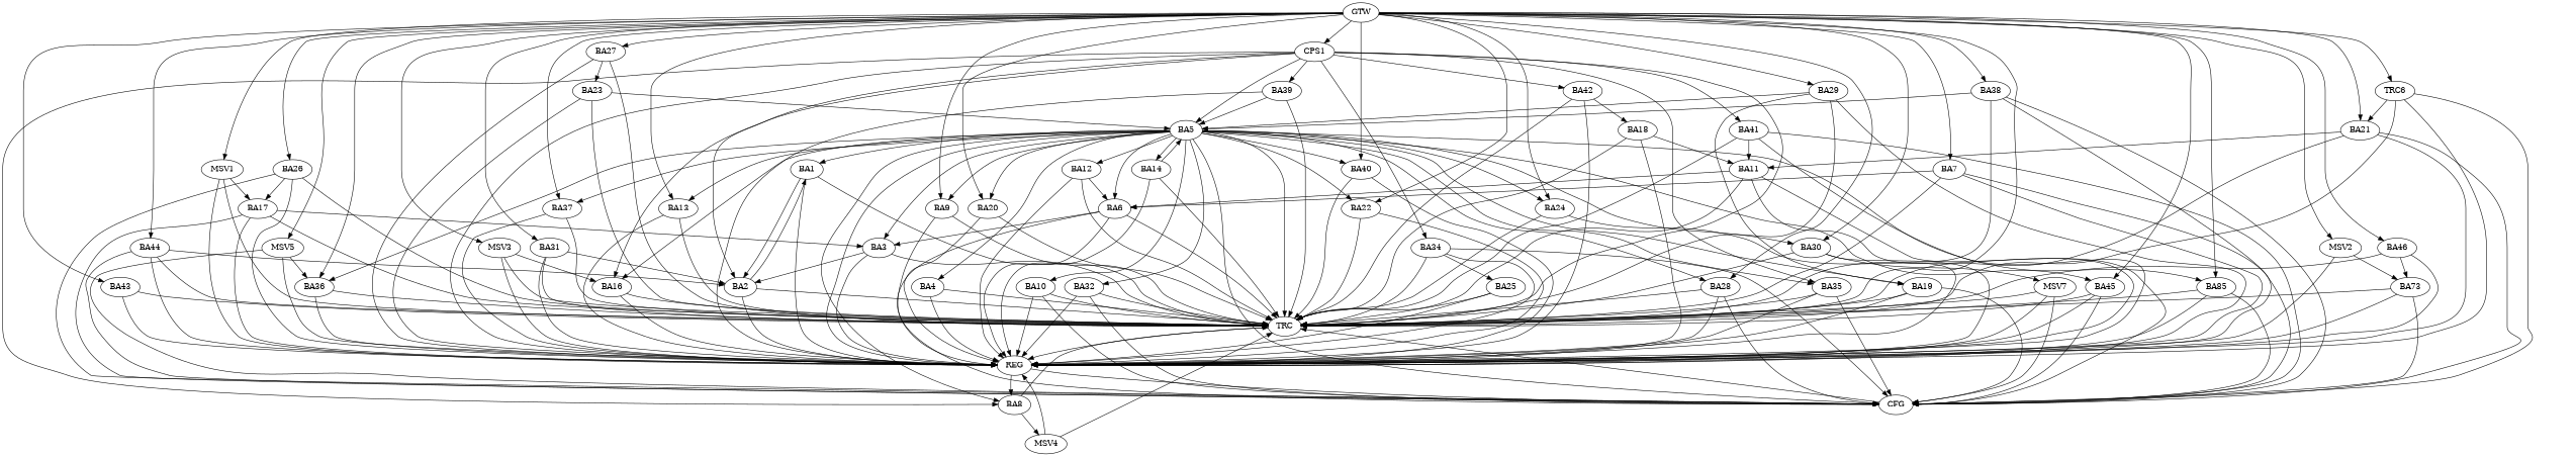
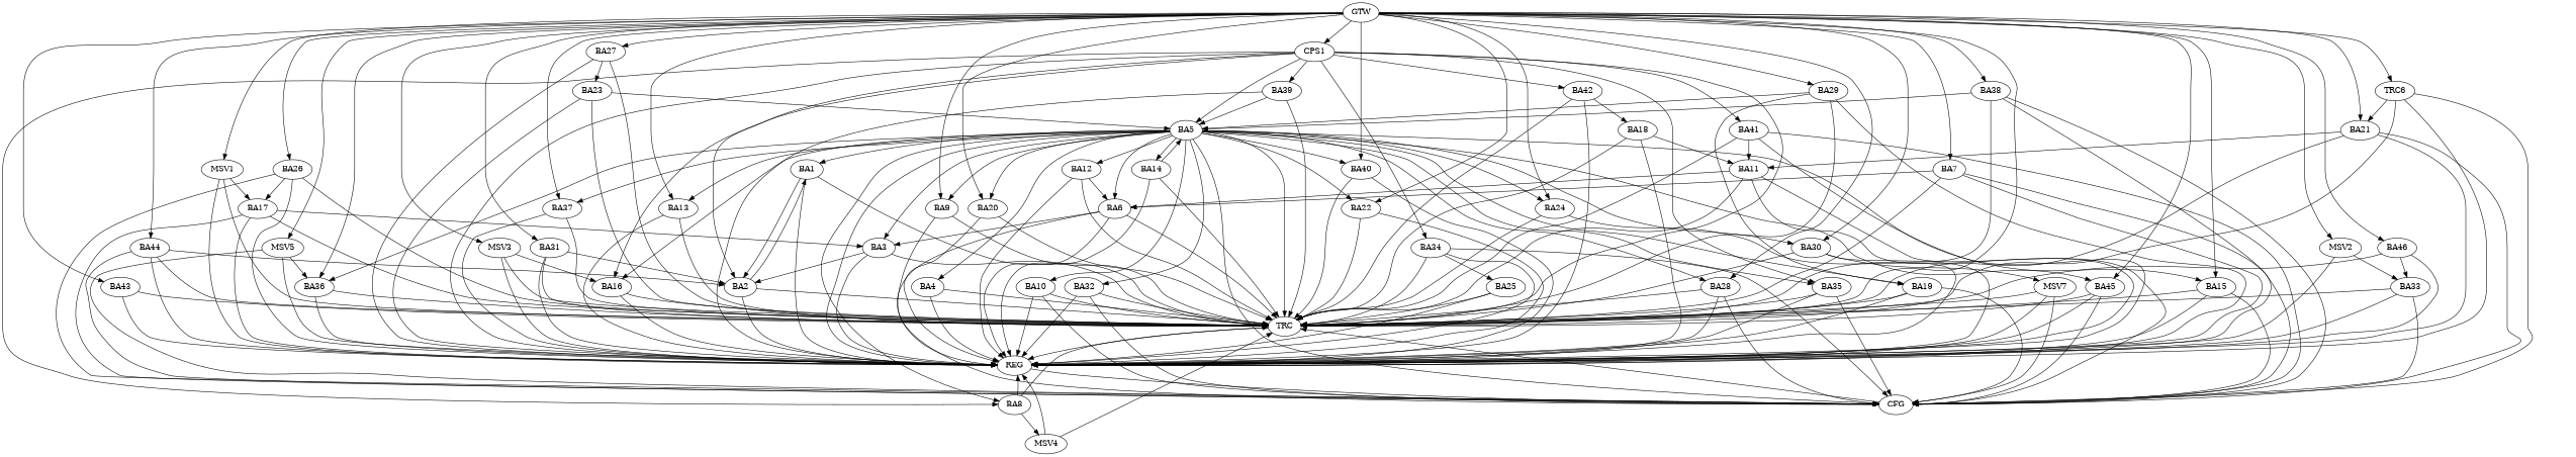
  strict digraph {
    n1 [label=BA1]
    n2 [label=BA2]
    n3 [label=REG]
    n4 [label=TRC]
    n5 [label=CFG]
    n6 [label=BA3]
    n7 [label=BA4]
    n8 [label=BA5]
    n9 [label=BA6]
    n10 [label=BA8]
    n11 [label=BA9]
    n12 [label=BA10]
    n13 [label=BA12]
    n14 [label=BA13]
    n15 [label=BA14]
-   n16 [label=BA85]
+   n16 [label=BA15]
    n17 [label=BA16]
    n18 [label=BA19]
    n19 [label=BA20]
    n20 [label=BA22]
    n21 [label=BA24]
    n22 [label=BA28]
    n23 [label=BA30]
    n24 [label=BA32]
    n25 [label=BA35]
    n26 [label=BA36]
    n27 [label=BA37]
    n28 [label=BA40]
    n29 [label=BA45]
    n30 [label=MSV4]
    n31 [label=MSV7]
    n32 [label=BA43]
    n33 [label=BA7]
    n34 [label=BA11]
    n35 [label=BA17]
    n36 [label=BA18]
    n37 [label=BA21]
    n38 [label=BA23]
    n39 [label=BA25]
    n40 [label=BA26]
    n41 [label=BA27]
    n42 [label=BA29]
    n43 [label=BA31]
-   n44 [label=BA73]
+   n44 [label=BA33]
    n45 [label=BA34]
    n46 [label=BA38]
    n47 [label=BA39]
    n48 [label=BA41]
    n49 [label=BA42]
    n50 [label=BA44]
    n51 [label=BA46]
    n52 [label=CPS1]
    n53 [label=GTW]
    n54 [label=MSV1]
    n55 [label=MSV2]
    n56 [label=MSV3]
    n57 [label=MSV5]
    n58 [label=TRC6]
    n1 -> n2
    n1 -> n3
    n1 -> n4
    n2 -> n1
    n2 -> n3
    n2 -> n4
    n3 -> n5
    n4 -> n3
    n5 -> n4
    n6 -> n2
    n6 -> n3
    n6 -> n4
    n7 -> n3
    n7 -> n4
    n8 -> n1
    n8 -> n3
    n8 -> n4
    n8 -> n5
    n8 -> n6
    n8 -> n7
    n8 -> n9
    n8 -> n10
    n8 -> n11
    n8 -> n12
    n8 -> n13
    n8 -> n14
    n8 -> n15
    n8 -> n16
    n8 -> n17
    n8 -> n18
    n8 -> n19
    n8 -> n20
    n8 -> n21
    n8 -> n22
    n8 -> n23
    n8 -> n24
    n8 -> n25
    n8 -> n26
    n8 -> n27
    n8 -> n28
    n8 -> n29
    n9 -> n3
    n9 -> n4
    n9 -> n5
    n9 -> n6
-   n3 -> n10
+   n10 -> n3
    n10 -> n4
    n10 -> n30
    n11 -> n3
    n11 -> n4
    n12 -> n3
    n12 -> n4
    n12 -> n5
    n13 -> n3
    n13 -> n4
    n13 -> n9
    n14 -> n3
    n14 -> n4
    n15 -> n3
    n15 -> n4
    n15 -> n8
    n16 -> n3
    n16 -> n4
    n16 -> n5
    n17 -> n3
    n17 -> n4
    n18 -> n3
    n18 -> n4
    n18 -> n5
    n19 -> n3
    n19 -> n4
    n20 -> n3
    n20 -> n4
    n21 -> n3
    n21 -> n4
    n22 -> n3
    n22 -> n4
    n22 -> n5
    n23 -> n3
    n23 -> n4
    n23 -> n31
    n24 -> n3
    n24 -> n4
    n24 -> n5
    n25 -> n3
    n25 -> n4
    n25 -> n5
    n26 -> n3
    n26 -> n4
    n27 -> n3
    n27 -> n4
    n28 -> n3
    n28 -> n4
    n29 -> n3
    n29 -> n4
    n29 -> n5
    n30 -> n3
    n30 -> n4
    n31 -> n3
    n31 -> n4
    n31 -> n5
    n32 -> n3
    n32 -> n4
    n33 -> n3
    n33 -> n4
    n33 -> n5
    n33 -> n9
    n34 -> n3
    n34 -> n4
    n34 -> n5
    n34 -> n9
    n35 -> n3
    n35 -> n4
    n35 -> n5
    n35 -> n6
    n36 -> n3
    n36 -> n4
    n36 -> n34
    n37 -> n3
    n37 -> n4
    n37 -> n5
    n37 -> n34
    n38 -> n3
    n38 -> n4
    n38 -> n8
    n39 -> n3
    n39 -> n4
    n40 -> n3
    n40 -> n4
    n40 -> n5
    n40 -> n35
    n41 -> n3
    n41 -> n4
    n41 -> n38
    n42 -> n3
    n42 -> n4
    n42 -> n8
    n42 -> n18
    n43 -> n2
    n43 -> n3
    n43 -> n4
    n44 -> n3
    n44 -> n4
    n44 -> n5
    n45 -> n3
    n45 -> n4
    n45 -> n5
    n45 -> n39
    n46 -> n3
    n46 -> n4
    n46 -> n5
    n46 -> n8
    n47 -> n3
    n47 -> n4
    n47 -> n8
    n48 -> n3
    n48 -> n4
    n48 -> n5
    n48 -> n34
    n49 -> n3
    n49 -> n4
    n49 -> n36
    n50 -> n2
    n50 -> n3
    n50 -> n4
    n50 -> n5
    n51 -> n3
    n51 -> n4
    n51 -> n44
    n52 -> n2
    n52 -> n3
    n52 -> n4
    n52 -> n8
    n52 -> n10
    n52 -> n17
    n52 -> n25
    n52 -> n45
    n52 -> n47
    n52 -> n48
    n52 -> n49
    n53 -> n4
    n53 -> n11
    n53 -> n14
    n53 -> n16
    n53 -> n19
    n53 -> n20
    n53 -> n21
    n53 -> n22
    n53 -> n23
    n53 -> n26
    n53 -> n27
    n53 -> n28
    n53 -> n29
    n53 -> n32
    n53 -> n33
    n53 -> n37
    n53 -> n40
    n53 -> n41
    n53 -> n42
    n53 -> n43
    n53 -> n46
    n53 -> n50
    n53 -> n51
    n53 -> n52
    n53 -> n54
    n53 -> n55
    n53 -> n56
    n53 -> n57
    n53 -> n58
    n54 -> n3
    n54 -> n4
    n54 -> n35
    n55 -> n3
    n55 -> n44
    n56 -> n3
    n56 -> n4
    n56 -> n17
    n57 -> n3
    n57 -> n5
    n57 -> n26
    n58 -> n3
    n58 -> n4
    n58 -> n5
    n58 -> n37
  }
